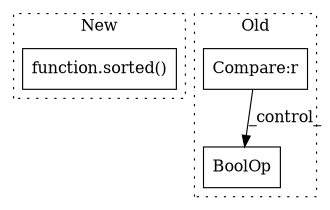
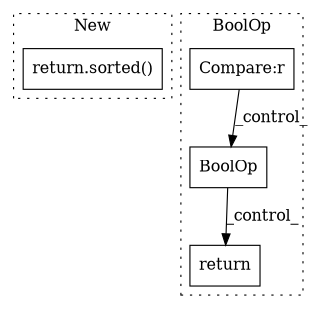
  digraph {
    fontname="DejaVu Serif"
    node [fontname="DejaVu Serif" shape=box]
    edge [fontname="DejaVu Serif"]
-   n1 [a=75 l="7,1" label="function.sorted()" s="8230,8241"]
+   n1 [a=75 l="7,1" label="return.sorted()" s="8230,8241"]
    n2 [a=72 l=57 label=BoolOp s=8351]
    n3 [a=40 l=23 label="Compare:r" s=8384]
+   n4 [a=93 l=7 label=return s=8440]
    subgraph cluster_1 {
      label=New
      style=dotted
      n1
    }
    subgraph cluster_2 {
-     label=Old
+     label=BoolOp
      style=dotted
      n2
      n3
+     n4
    }
+   n2 -> n4 [label=_control_]
    n3 -> n2 [label=_control_]
  }
